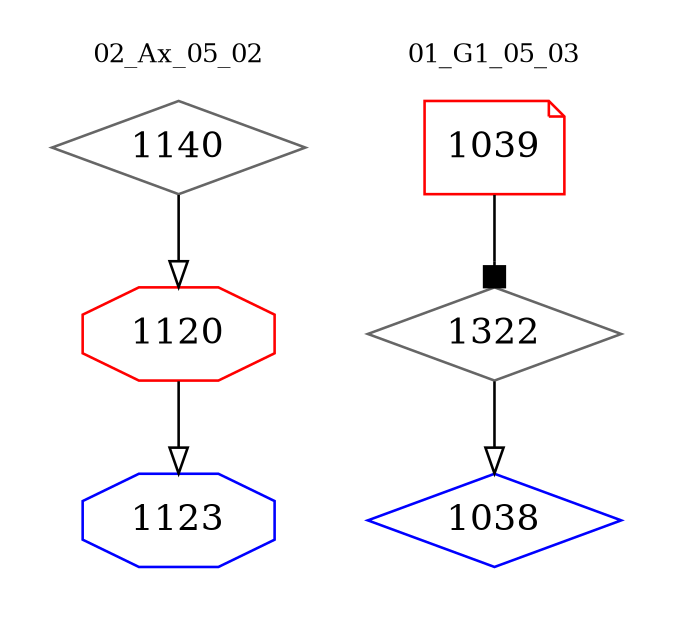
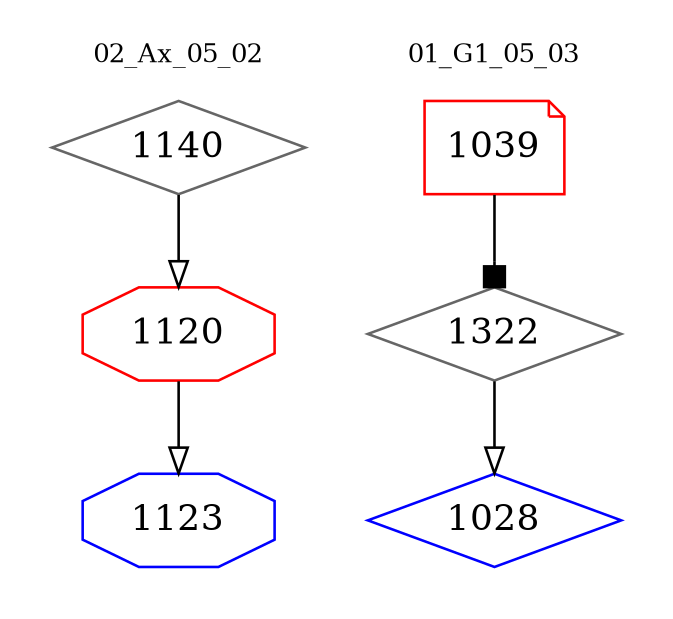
  digraph {
    node [color=gray40 shape=diamond]
    edge [arrowhead=onormal color=black]
    n1 [label=1140]
    n2 [color=red label=1120 shape=octagon]
    n3 [color=blue label=1123 shape=octagon]
    n4 [color=red label=1039 shape=note]
    n5 [label=1322]
-   n6 [color=blue label=1038]
+   n6 [color=blue label=1028]
    subgraph cluster_1 {
      color=white
      fontsize=10
      label="02_Ax_05_02"
      n1
      n2
      n3
    }
    subgraph cluster_2 {
      color=white
      fontsize=10
      label="01_G1_05_03"
      n4
      n5
      n6
    }
    n1 -> n2
    n2 -> n3
    n4 -> n5 [arrowhead=box]
    n5 -> n6
  }
